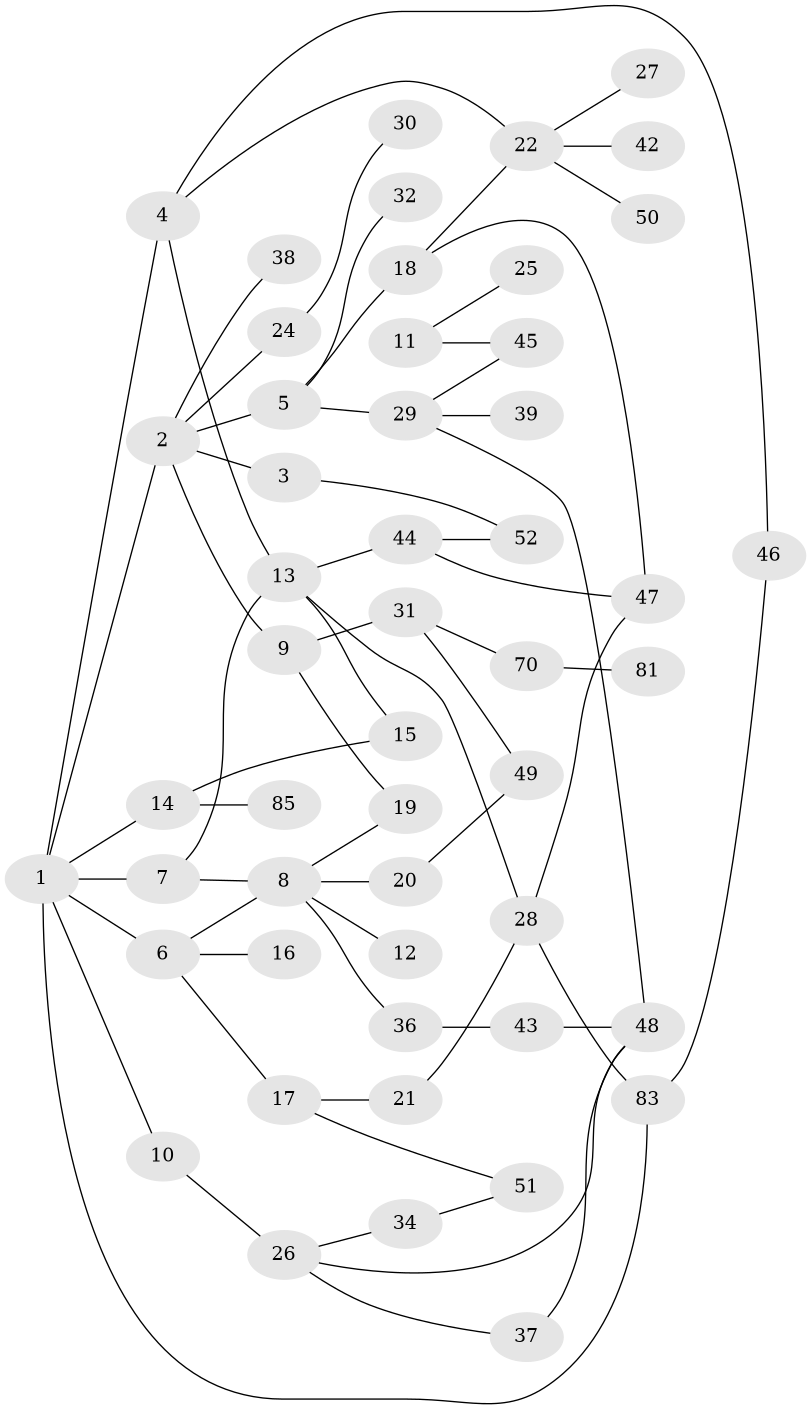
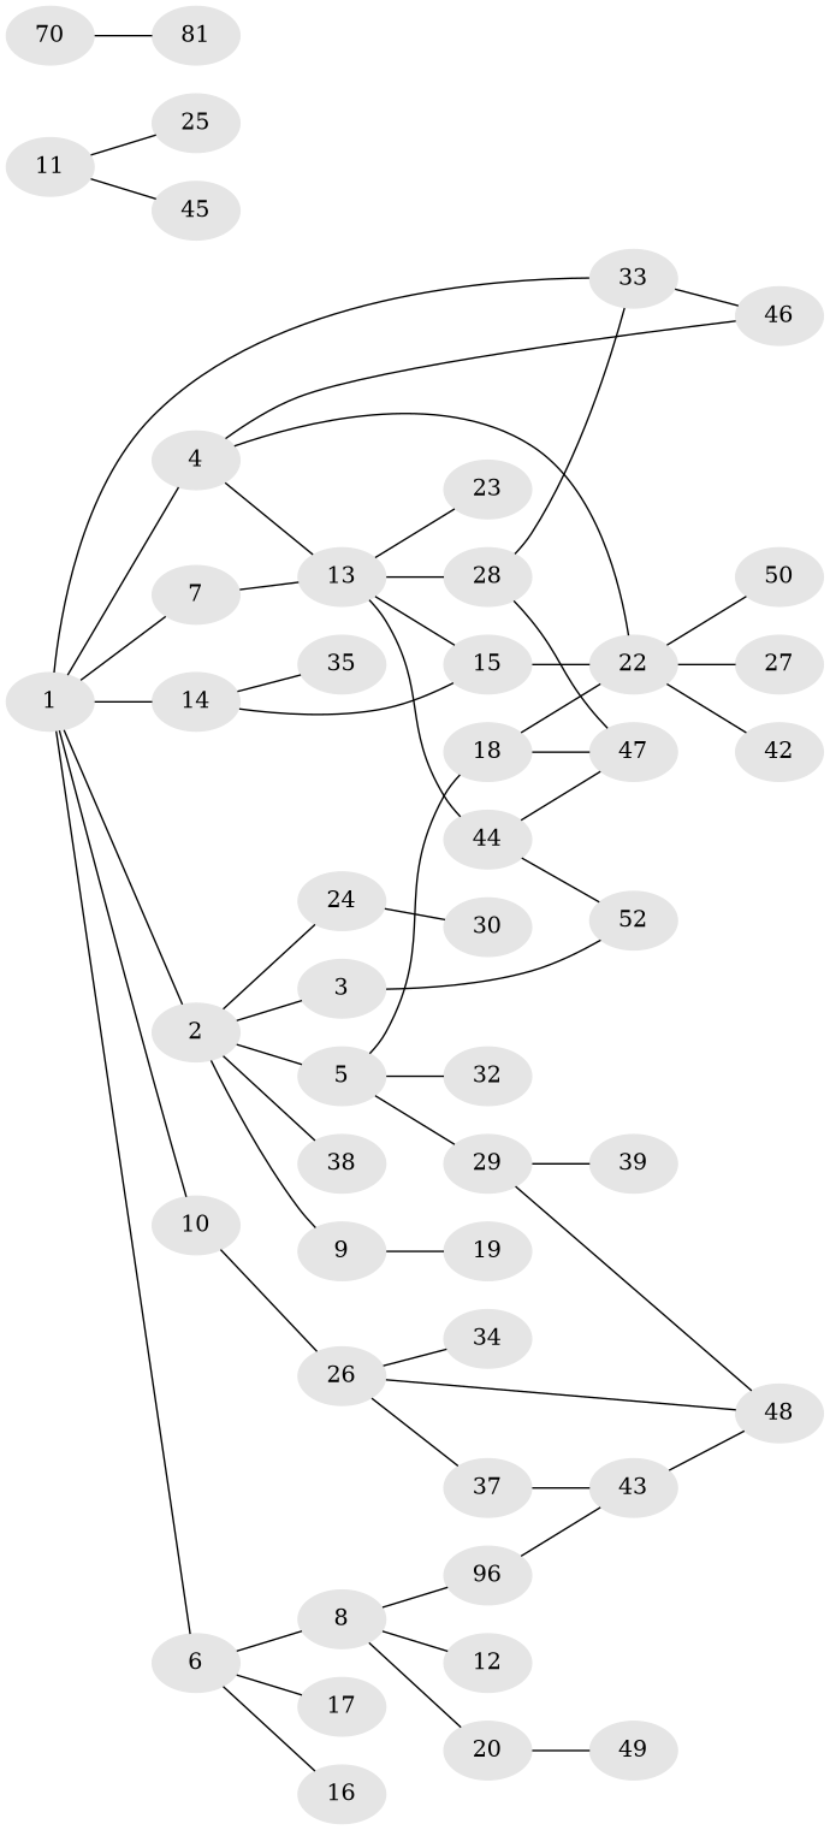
  graph {
    rankdir=LR
    node [color=gray90 style=filled]
    1
    2
    4
    6
    7
    10
    14
-   33 [label=83]
+   33
    3
    5
    9
    24
    38
    13
    22
    46
    8
    16
    17
    26
    15
-   35 [label=85]
+   35
    52
    18
    29
    32
    19
-   31
    30
    11
    25
    45
+   23
    28
    44
    27
    42
    50
    47
    48
    39
    12
    20
-   36
-   21
-   51
+   36 [label=96]
    49
    43
    n49 [label=70]
    34
    37
    n52 [label=81]
    1 -- 2
    1 -- 4
    1 -- 6
    1 -- 7
    1 -- 10
    1 -- 14
    1 -- 33
    2 -- 3
    2 -- 5
    2 -- 9
    2 -- 24
    2 -- 38
    4 -- 13
    4 -- 22
    4 -- 46
    6 -- 8
    6 -- 16
    6 -- 17
    7 -- 13
-   7 -- 8
    10 -- 26
    14 -- 15
    14 -- 35
    33 -- 46
    3 -- 52
    5 -- 18
    5 -- 29
    5 -- 32
    9 -- 19
-   9 -- 31
    24 -- 30
    13 -- 15
+   13 -- 23
    13 -- 28
    13 -- 44
    22 -- 27
    22 -- 42
    22 -- 50
-   8 -- 19
    8 -- 12
    8 -- 20
    8 -- 36
-   17 -- 21
-   17 -- 51
    26 -- 48
    26 -- 34
    26 -- 37
+   15 -- 22
    18 -- 22
    18 -- 47
-   29 -- 45
    29 -- 48
    29 -- 39
-   31 -- 49
-   31 -- n49
    11 -- 25
    11 -- 45
    28 -- 33
    28 -- 47
    44 -- 52
    44 -- 47
    20 -- 49
    36 -- 43
-   21 -- 28
    43 -- 48
    n49 -- n52
-   34 -- 51
-   37 -- 48
+   37 -- 43
  }
